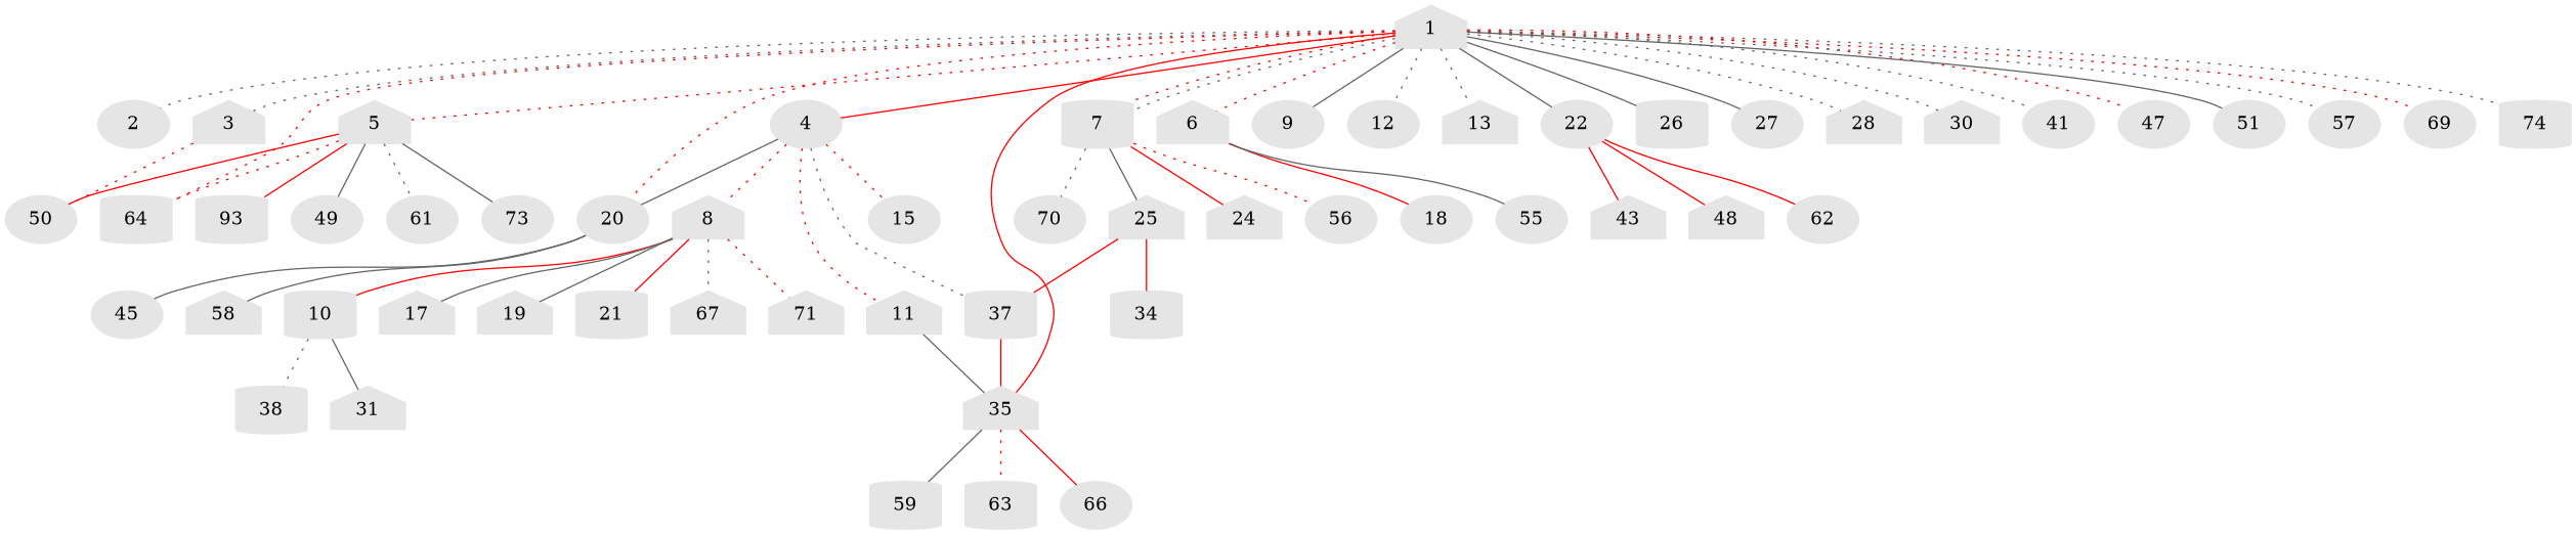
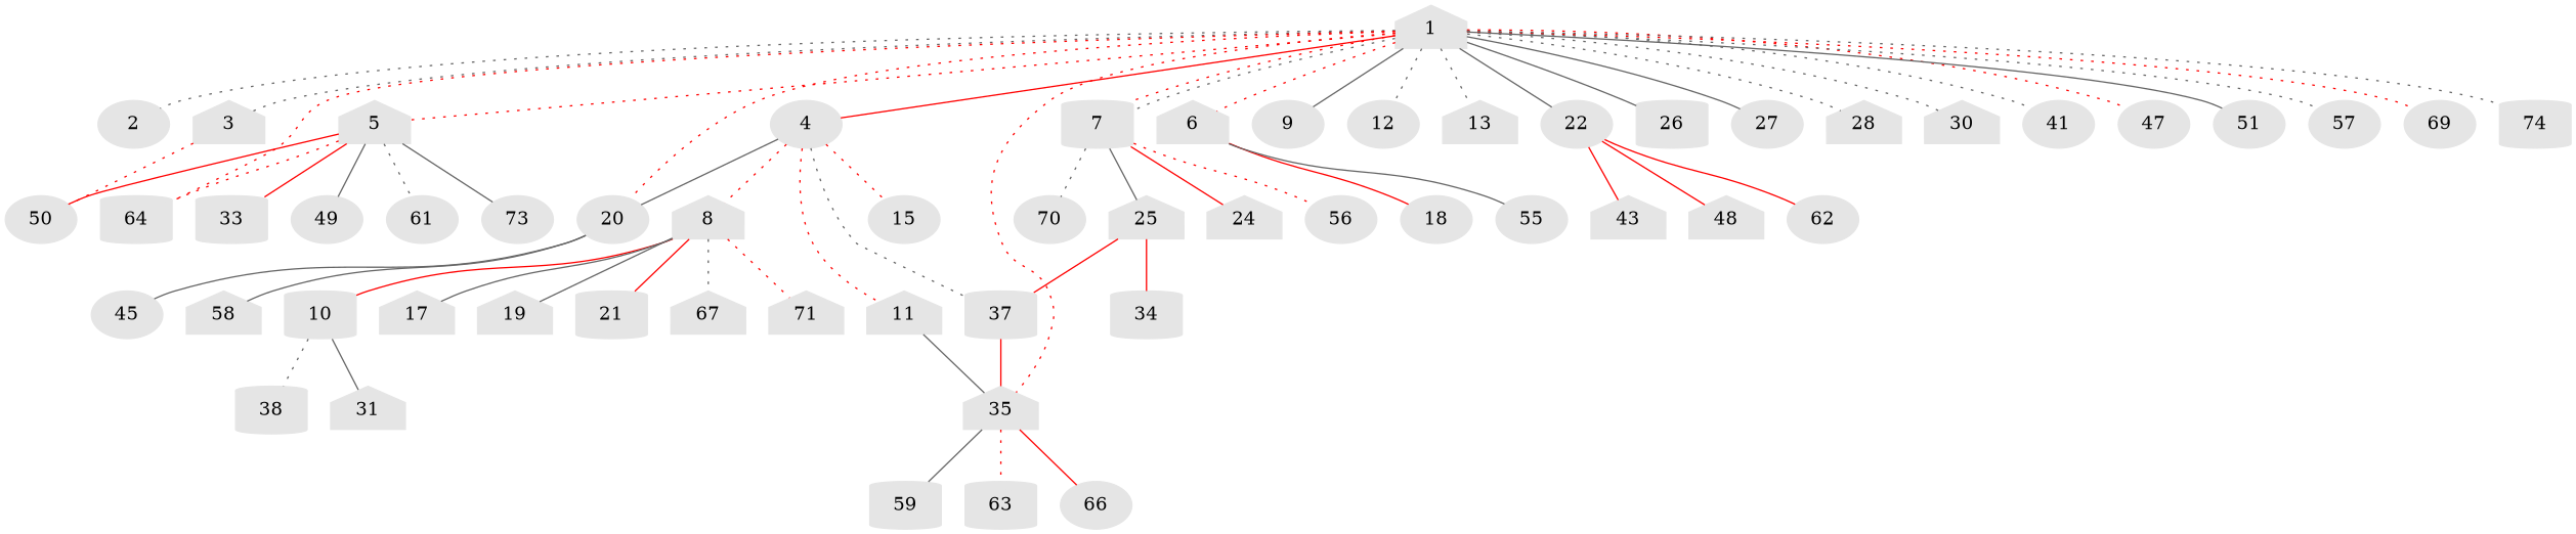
  graph {
    node [color=gray90 shape=ellipse style=filled]
    edge [color=gray40 style=dotted]
    1 [shape=house super="+14"]
    2
    3 [shape=house super="+35"]
    4 [super="+65"]
    5 [shape=house super="+44"]
    6 [shape=house super="+40"]
    7 [shape=cylinder super="+29"]
    9
    12
    13 [shape=house super="+32"]
    20 [super="+46"]
    22 [super="+36"]
    26 [shape=cylinder]
    27
    28 [shape=house]
    30 [shape=house]
    n17 [label=35 shape=house super="+42"]
    41
    47
    51
    57
    64 [shape=cylinder]
    69
    74 [shape=cylinder]
    50
    8 [shape=house super="+16"]
    11 [shape=house]
    15
    37 [shape=cylinder super="+52"]
-   33 [shape=cylinder label=93]
+   33 [shape=cylinder]
    49
    61
    73
    18
    55
    24 [shape=house]
    25 [shape=house super="+72"]
    56 [super="+60"]
    70
    45
    58 [shape=house]
    43 [shape=house]
    48 [shape=house]
    62
    59 [shape=cylinder super="+68"]
    63 [shape=cylinder]
    66
    10 [shape=cylinder super="+23"]
    17 [shape=house]
    19 [shape=house]
    21 [shape=cylinder]
    67 [shape=house]
    71 [shape=house]
    34 [shape=cylinder]
    31 [shape=house]
    38 [shape=cylinder]
    1 -- 2
    1 -- 3
    1 -- 4 [color=red style=solid]
    1 -- 5 [color=red]
    1 -- 6 [color=red]
    1 -- 7 [color=red]
    1 -- 7
    1 -- 9 [style=solid]
    1 -- 12
    1 -- 13
    1 -- 20 [color=red]
    1 -- 22 [style=solid]
    1 -- 26 [style=solid]
    1 -- 27 [style=solid]
    1 -- 28
    1 -- 30
-   1 -- n17 [color=red style=solid]
+   1 -- n17 [color=red]
    1 -- 41
    1 -- 47 [color=red]
    1 -- 51 [style=solid]
    1 -- 57
    1 -- 64 [color=red]
    1 -- 69 [color=red]
    1 -- 74
    3 -- 50 [color=red]
    4 -- 20 [style=solid]
    4 -- 8 [color=red]
    4 -- 11 [color=red]
    4 -- 15 [color=red]
    4 -- 37
    5 -- 64 [color=red]
    5 -- 50 [color=red style=solid]
    5 -- 33 [color=red style=solid]
    5 -- 49 [style=solid]
    5 -- 61
    5 -- 73 [style=solid]
    6 -- 18 [color=red style=solid]
    6 -- 55 [style=solid]
    7 -- 24 [color=red style=solid]
    7 -- 25 [style=solid]
    7 -- 56 [color=red]
    7 -- 70
    20 -- 45 [style=solid]
    20 -- 58 [style=solid]
    22 -- 43 [color=red style=solid]
    22 -- 48 [color=red style=solid]
    22 -- 62 [color=red style=solid]
    n17 -- 59 [style=solid]
    n17 -- 63 [color=red]
    n17 -- 66 [color=red style=solid]
    8 -- 10 [color=red style=solid]
    8 -- 17 [style=solid]
    8 -- 19 [style=solid]
    8 -- 21 [color=red style=solid]
    8 -- 67
    8 -- 71 [color=red]
    11 -- n17 [style=solid]
    37 -- n17 [color=red style=solid]
    25 -- 37 [color=red style=solid]
    25 -- 34 [color=red style=solid]
    10 -- 31 [style=solid]
    10 -- 38
  }
